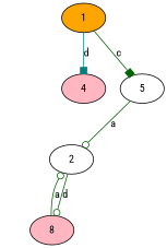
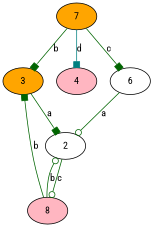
  strict digraph {
    fontname="Roboto Condensed"
    node [fillcolor=orange fontname="Roboto Condensed" style=filled]
    edge [arrowhead=box color=darkgreen fontname="Roboto Condensed"]
-   1
+   1 [label=7]
+   3
    4 [fillcolor=lightpink]
-   5 [fillcolor=white]
+   5 [fillcolor=white label=6]
    2 [fillcolor=white]
    8 [fillcolor=lightpink]
+   1 -> 3 [label=b]
    1 -> 4 [color=teal label=d]
    1 -> 5 [label=c]
+   3 -> 2 [label=a]
    5 -> 2 [arrowhead=odot label=a]
-   2 -> 8 [arrowhead=odot label=d]
-   8 -> 2 [arrowhead=odot label=a]
+   2 -> 8 [arrowhead=odot label=c]
+   8 -> 3 [label=b]
+   8 -> 2 [arrowhead=odot label=b]
  }
